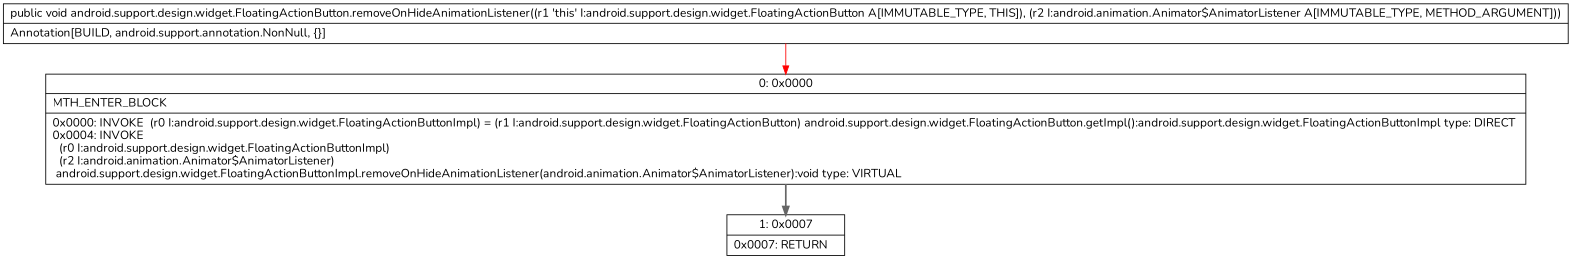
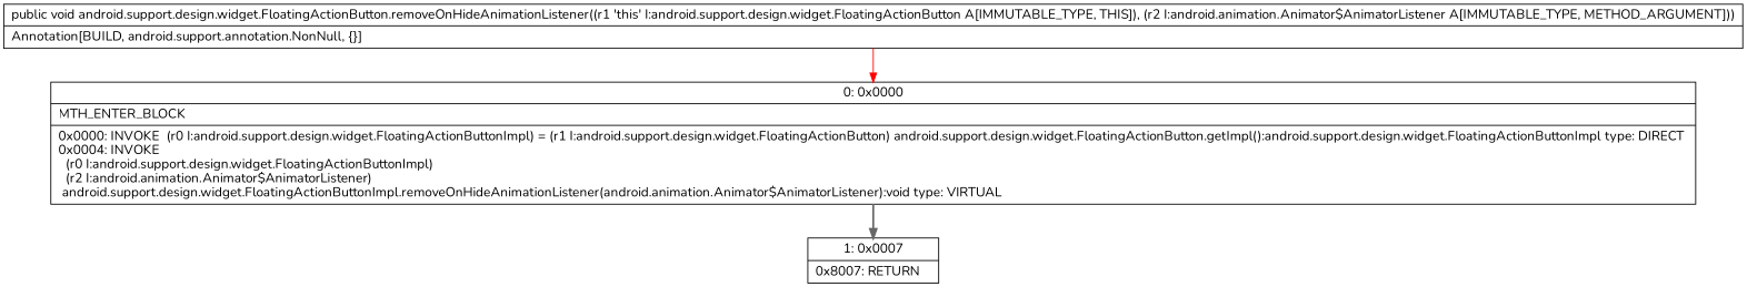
  digraph {
    fontname=Nunito
    node [shape=record fontname=Nunito]
    edge [fontname=Nunito]
    n1 [label="{0\:\ 0x0000|MTH_ENTER_BLOCK\l|0x0000: INVOKE  (r0 I:android.support.design.widget.FloatingActionButtonImpl) = (r1 I:android.support.design.widget.FloatingActionButton) android.support.design.widget.FloatingActionButton.getImpl():android.support.design.widget.FloatingActionButtonImpl type: DIRECT \l0x0004: INVOKE  \l  (r0 I:android.support.design.widget.FloatingActionButtonImpl)\l  (r2 I:android.animation.Animator$AnimatorListener)\l android.support.design.widget.FloatingActionButtonImpl.removeOnHideAnimationListener(android.animation.Animator$AnimatorListener):void type: VIRTUAL \l}"]
-   n2 [label="{1\:\ 0x0007|0x0007: RETURN   \l}"]
+   n2 [label="{1\:\ 0x0007|0x8007: RETURN   \l}"]
    n3 [label="{public void android.support.design.widget.FloatingActionButton.removeOnHideAnimationListener((r1 'this' I:android.support.design.widget.FloatingActionButton A[IMMUTABLE_TYPE, THIS]), (r2 I:android.animation.Animator$AnimatorListener A[IMMUTABLE_TYPE, METHOD_ARGUMENT]))  | Annotation[BUILD, android.support.annotation.NonNull, \{\}]\l}"]
    n1 -> n2 [color=gray40 style=bold]
    n3 -> n1 [color=red style=solid]
  }
